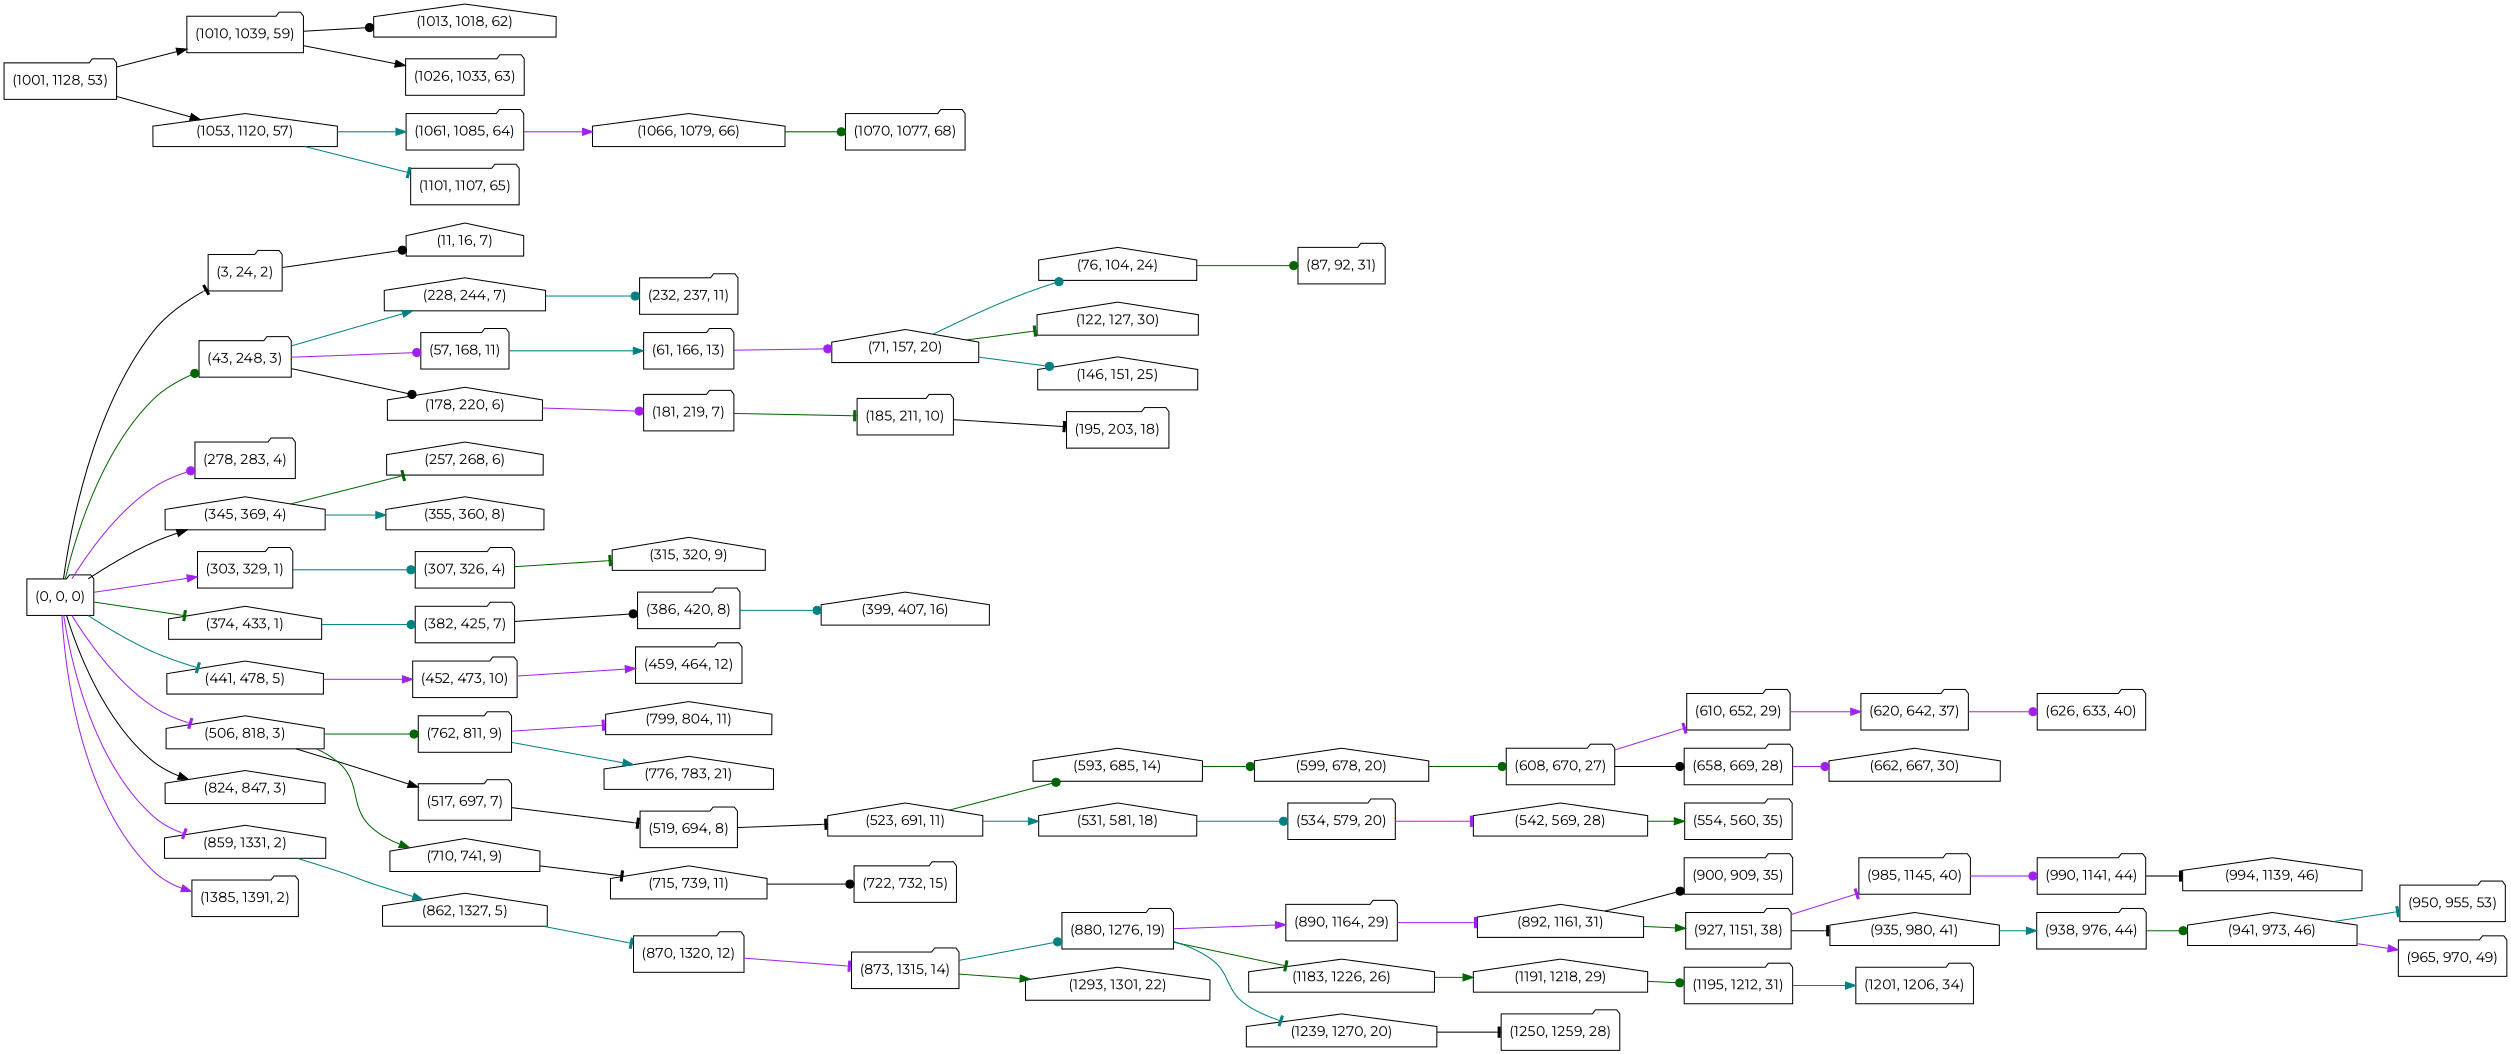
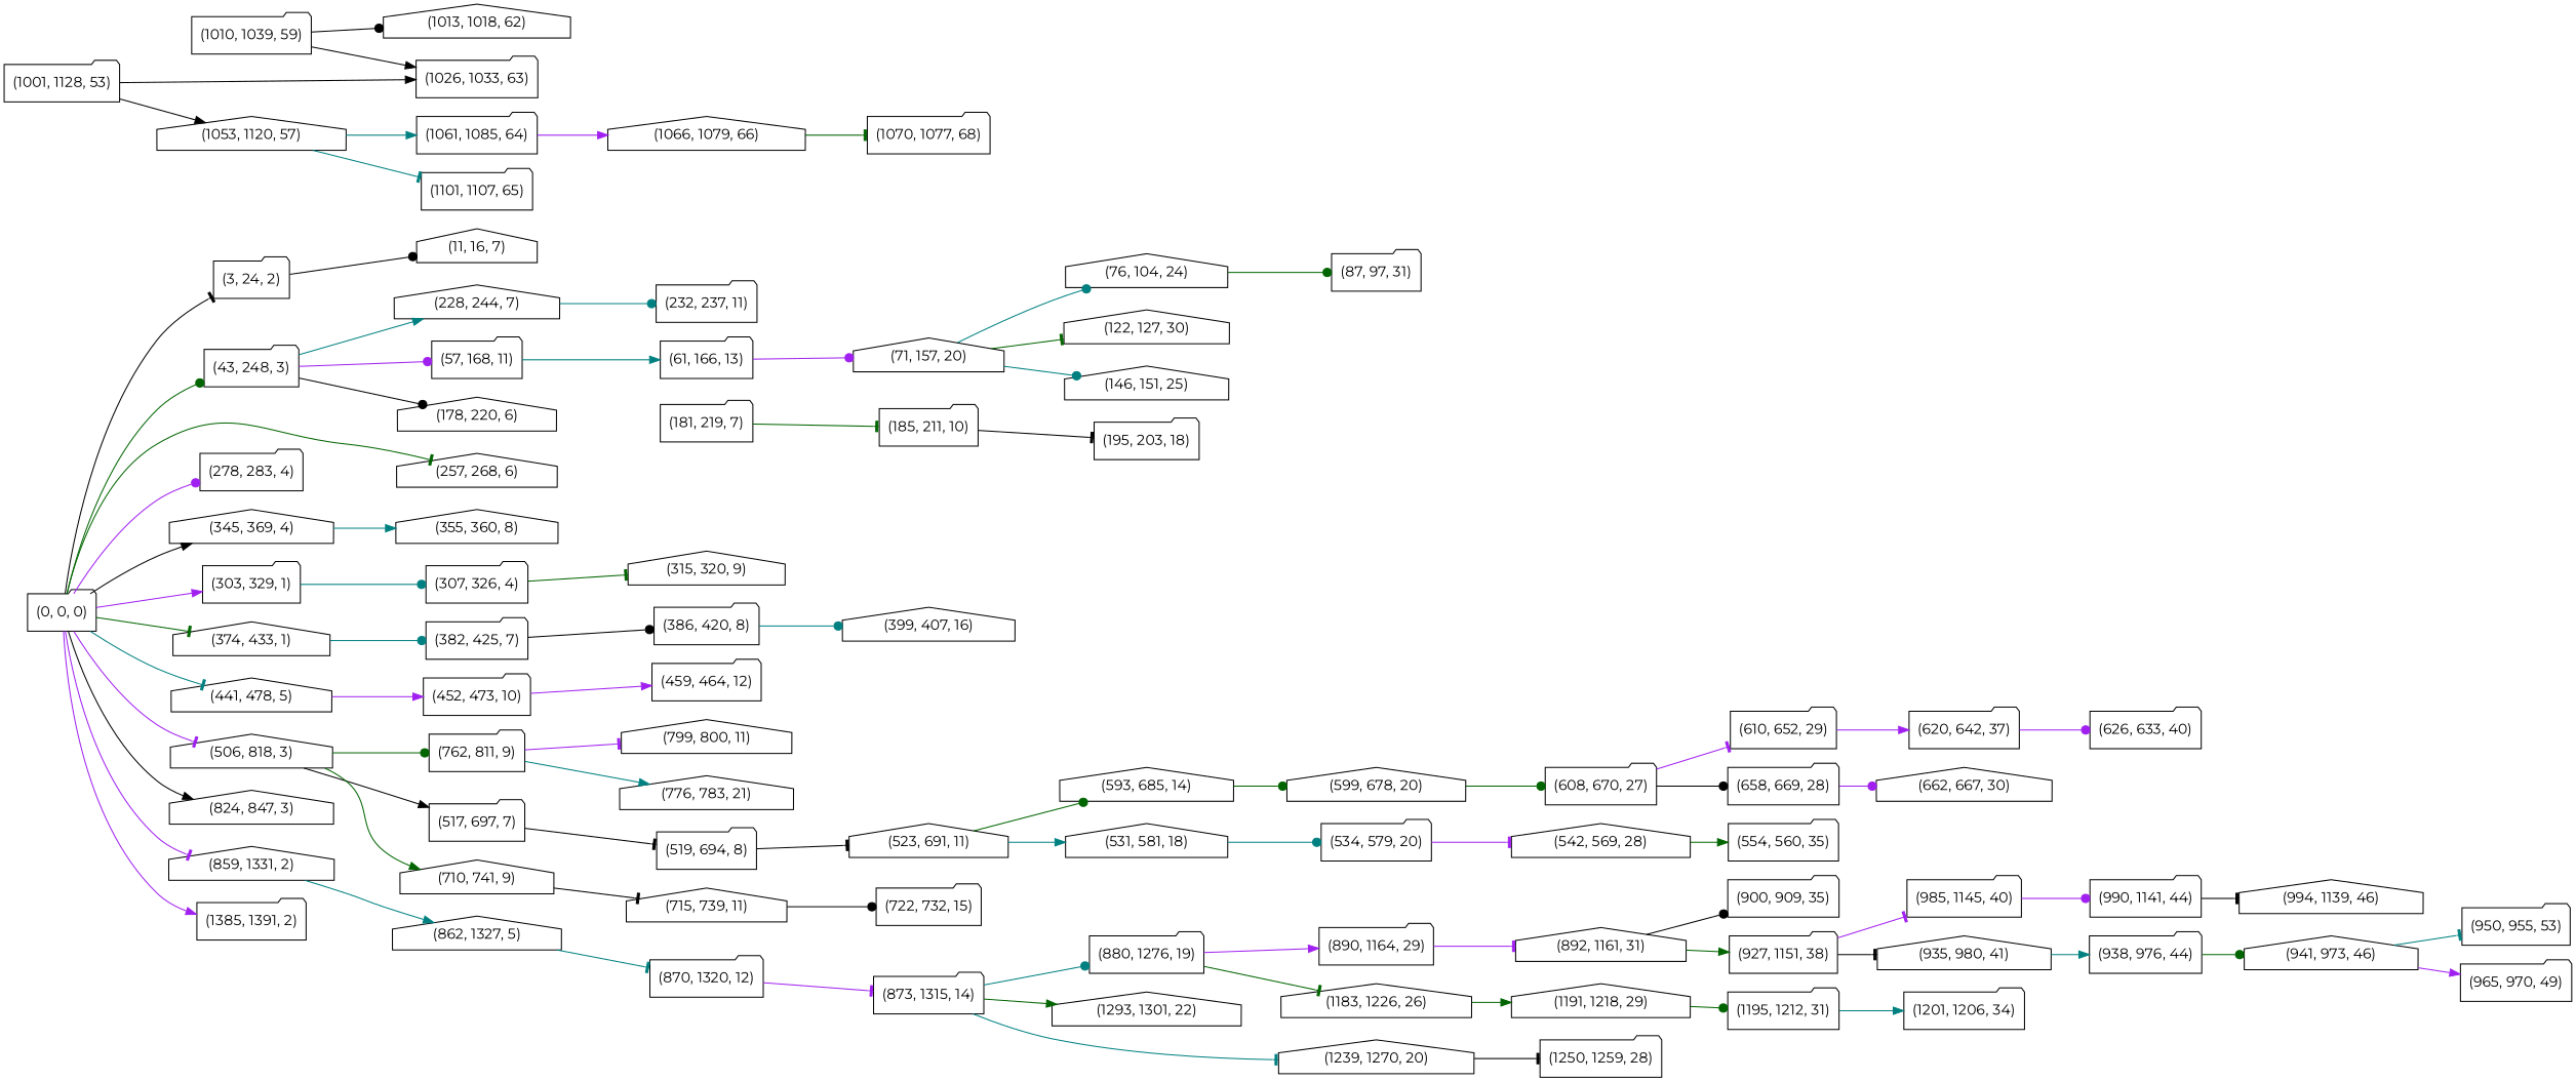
  digraph {
    fontname=Montserrat
    rankdir=LR
    node [fontname=Montserrat shape=folder]
    edge [arrowhead=dot color=purple fontname=Montserrat]
    "(0, 0, 0)"
    "(3, 24, 2)"
    "(43, 248, 3)"
    "(257, 268, 6)" [shape=house]
    "(278, 283, 4)"
    "(303, 329, 1)"
    "(345, 369, 4)" [shape=house]
    "(374, 433, 1)" [shape=house]
    "(441, 478, 5)" [shape=house]
    "(506, 818, 3)" [shape=house]
    "(824, 847, 3)" [shape=house]
    "(859, 1331, 2)" [shape=house]
    "(1385, 1391, 2)"
    "(11, 16, 7)" [shape=house]
    "(57, 168, 11)"
    "(178, 220, 6)" [shape=house]
    "(228, 244, 7)" [shape=house]
    "(307, 326, 4)"
    "(355, 360, 8)" [shape=house]
    "(382, 425, 7)"
    "(452, 473, 10)"
    "(517, 697, 7)"
    "(710, 741, 9)" [shape=house]
    "(762, 811, 9)"
    "(862, 1327, 5)" [shape=house]
    "(61, 166, 13)"
    "(181, 219, 7)"
    "(232, 237, 11)"
    "(71, 157, 20)" [shape=house]
    "(76, 104, 24)" [shape=house]
    "(122, 127, 30)" [shape=house]
    "(146, 151, 25)" [shape=house]
-   "(87, 92, 31)"
+   "(87, 92, 31)" [label="(87, 97, 31)"]
    "(185, 211, 10)"
    "(195, 203, 18)"
    "(315, 320, 9)" [shape=house]
    "(386, 420, 8)"
    "(399, 407, 16)" [shape=house]
    "(459, 464, 12)"
    "(519, 694, 8)"
    "(715, 739, 11)" [shape=house]
    "(776, 783, 21)" [shape=house]
-   "(799, 804, 11)" [shape=house]
+   "(799, 804, 11)" [shape=house label="(799, 800, 11)"]
    "(523, 691, 11)" [shape=house]
    "(531, 581, 18)" [shape=house]
    "(593, 685, 14)" [shape=house]
    "(534, 579, 20)"
    "(599, 678, 20)" [shape=house]
    "(542, 569, 28)" [shape=house]
    "(554, 560, 35)"
    "(608, 670, 27)"
    "(610, 652, 29)"
    "(658, 669, 28)"
    "(620, 642, 37)"
    "(662, 667, 30)" [shape=house]
    "(626, 633, 40)"
    "(722, 732, 15)"
    "(870, 1320, 12)"
    "(873, 1315, 14)"
    "(880, 1276, 19)"
    "(1293, 1301, 22)" [shape=house]
    "(890, 1164, 29)"
    "(1183, 1226, 26)" [shape=house]
    "(1239, 1270, 20)" [shape=house]
    "(892, 1161, 31)" [shape=house]
    "(1191, 1218, 29)" [shape=house]
    "(1250, 1259, 28)"
    "(900, 909, 35)"
    "(927, 1151, 38)"
    "(935, 980, 41)" [shape=house]
    "(985, 1145, 40)"
    "(938, 976, 44)"
    "(990, 1141, 44)"
    "(941, 973, 46)" [shape=house]
    "(950, 955, 53)"
    "(965, 970, 49)"
    "(994, 1139, 46)" [shape=house]
    "(1001, 1128, 53)"
    "(1010, 1039, 59)"
    "(1053, 1120, 57)" [shape=house]
    "(1013, 1018, 62)" [shape=house]
    "(1026, 1033, 63)"
    "(1061, 1085, 64)"
    "(1101, 1107, 65)"
    "(1066, 1079, 66)" [shape=house]
    "(1070, 1077, 68)"
    "(1195, 1212, 31)"
    "(1201, 1206, 34)"
    "(0, 0, 0)" -> "(3, 24, 2)" [arrowhead=tee color=black]
    "(0, 0, 0)" -> "(43, 248, 3)" [color=darkgreen]
-   "(345, 369, 4)" -> "(257, 268, 6)" [arrowhead=tee color=darkgreen]
+   "(0, 0, 0)" -> "(257, 268, 6)" [arrowhead=tee color=darkgreen]
    "(0, 0, 0)" -> "(278, 283, 4)"
    "(0, 0, 0)" -> "(303, 329, 1)" [arrowhead=normal]
    "(0, 0, 0)" -> "(345, 369, 4)" [arrowhead=normal color=black]
    "(0, 0, 0)" -> "(374, 433, 1)" [arrowhead=tee color=darkgreen]
    "(0, 0, 0)" -> "(441, 478, 5)" [arrowhead=tee color=teal]
    "(0, 0, 0)" -> "(506, 818, 3)" [arrowhead=tee]
    "(0, 0, 0)" -> "(824, 847, 3)" [arrowhead=normal color=black]
    "(0, 0, 0)" -> "(859, 1331, 2)" [arrowhead=tee]
    "(0, 0, 0)" -> "(1385, 1391, 2)" [arrowhead=normal]
    "(3, 24, 2)" -> "(11, 16, 7)" [color=black]
    "(43, 248, 3)" -> "(57, 168, 11)"
    "(43, 248, 3)" -> "(178, 220, 6)" [color=black]
    "(43, 248, 3)" -> "(228, 244, 7)" [arrowhead=normal color=teal]
    "(303, 329, 1)" -> "(307, 326, 4)" [color=teal]
    "(345, 369, 4)" -> "(355, 360, 8)" [arrowhead=normal color=teal]
    "(374, 433, 1)" -> "(382, 425, 7)" [color=teal]
    "(441, 478, 5)" -> "(452, 473, 10)" [arrowhead=normal]
    "(506, 818, 3)" -> "(517, 697, 7)" [arrowhead=normal color=black]
    "(506, 818, 3)" -> "(710, 741, 9)" [arrowhead=normal color=darkgreen]
    "(506, 818, 3)" -> "(762, 811, 9)" [color=darkgreen]
    "(859, 1331, 2)" -> "(862, 1327, 5)" [arrowhead=normal color=teal]
    "(57, 168, 11)" -> "(61, 166, 13)" [arrowhead=normal color=teal]
-   "(178, 220, 6)" -> "(181, 219, 7)"
    "(228, 244, 7)" -> "(232, 237, 11)" [color=teal]
    "(307, 326, 4)" -> "(315, 320, 9)" [arrowhead=tee color=darkgreen]
    "(382, 425, 7)" -> "(386, 420, 8)" [color=black]
    "(452, 473, 10)" -> "(459, 464, 12)" [arrowhead=normal]
    "(517, 697, 7)" -> "(519, 694, 8)" [arrowhead=tee color=black]
    "(710, 741, 9)" -> "(715, 739, 11)" [arrowhead=tee color=black]
    "(762, 811, 9)" -> "(776, 783, 21)" [arrowhead=normal color=teal]
    "(762, 811, 9)" -> "(799, 804, 11)" [arrowhead=tee]
    "(862, 1327, 5)" -> "(870, 1320, 12)" [arrowhead=tee color=teal]
    "(61, 166, 13)" -> "(71, 157, 20)"
    "(181, 219, 7)" -> "(185, 211, 10)" [arrowhead=tee color=darkgreen]
    "(71, 157, 20)" -> "(76, 104, 24)" [color=teal]
    "(71, 157, 20)" -> "(122, 127, 30)" [arrowhead=tee color=darkgreen]
    "(71, 157, 20)" -> "(146, 151, 25)" [color=teal]
    "(76, 104, 24)" -> "(87, 92, 31)" [color=darkgreen]
    "(185, 211, 10)" -> "(195, 203, 18)" [arrowhead=tee color=black]
    "(386, 420, 8)" -> "(399, 407, 16)" [color=teal]
    "(519, 694, 8)" -> "(523, 691, 11)" [arrowhead=tee color=black]
    "(715, 739, 11)" -> "(722, 732, 15)" [color=black]
    "(523, 691, 11)" -> "(531, 581, 18)" [arrowhead=normal color=teal]
    "(523, 691, 11)" -> "(593, 685, 14)" [color=darkgreen]
    "(531, 581, 18)" -> "(534, 579, 20)" [color=teal]
    "(593, 685, 14)" -> "(599, 678, 20)" [color=darkgreen]
    "(534, 579, 20)" -> "(542, 569, 28)" [arrowhead=tee]
    "(599, 678, 20)" -> "(608, 670, 27)" [color=darkgreen]
    "(542, 569, 28)" -> "(554, 560, 35)" [arrowhead=normal color=darkgreen]
    "(608, 670, 27)" -> "(610, 652, 29)" [arrowhead=tee]
    "(608, 670, 27)" -> "(658, 669, 28)" [color=black]
    "(610, 652, 29)" -> "(620, 642, 37)" [arrowhead=normal]
    "(658, 669, 28)" -> "(662, 667, 30)"
    "(620, 642, 37)" -> "(626, 633, 40)"
    "(870, 1320, 12)" -> "(873, 1315, 14)" [arrowhead=tee]
    "(873, 1315, 14)" -> "(880, 1276, 19)" [color=teal]
    "(873, 1315, 14)" -> "(1293, 1301, 22)" [arrowhead=normal color=darkgreen]
    "(880, 1276, 19)" -> "(890, 1164, 29)" [arrowhead=normal]
    "(880, 1276, 19)" -> "(1183, 1226, 26)" [arrowhead=tee color=darkgreen]
-   "(880, 1276, 19)" -> "(1239, 1270, 20)" [arrowhead=tee color=teal]
+   "(873, 1315, 14)" -> "(1239, 1270, 20)" [arrowhead=tee color=teal]
    "(890, 1164, 29)" -> "(892, 1161, 31)" [arrowhead=tee]
    "(1183, 1226, 26)" -> "(1191, 1218, 29)" [arrowhead=normal color=darkgreen]
    "(1239, 1270, 20)" -> "(1250, 1259, 28)" [arrowhead=tee color=black]
    "(892, 1161, 31)" -> "(900, 909, 35)" [color=black]
    "(892, 1161, 31)" -> "(927, 1151, 38)" [arrowhead=normal color=darkgreen]
    "(1191, 1218, 29)" -> "(1195, 1212, 31)" [color=darkgreen]
    "(927, 1151, 38)" -> "(935, 980, 41)" [arrowhead=tee color=black]
    "(927, 1151, 38)" -> "(985, 1145, 40)" [arrowhead=tee]
    "(935, 980, 41)" -> "(938, 976, 44)" [arrowhead=normal color=teal]
    "(985, 1145, 40)" -> "(990, 1141, 44)"
    "(938, 976, 44)" -> "(941, 973, 46)" [color=darkgreen]
    "(990, 1141, 44)" -> "(994, 1139, 46)" [arrowhead=tee color=black]
    "(941, 973, 46)" -> "(950, 955, 53)" [arrowhead=tee color=teal]
    "(941, 973, 46)" -> "(965, 970, 49)" [arrowhead=normal]
-   "(1001, 1128, 53)" -> "(1010, 1039, 59)" [arrowhead=normal color=black]
+   "(1001, 1128, 53)" -> "(1026, 1033, 63)" [arrowhead=normal color=black]
    "(1001, 1128, 53)" -> "(1053, 1120, 57)" [arrowhead=normal color=black]
    "(1010, 1039, 59)" -> "(1013, 1018, 62)" [color=black]
    "(1010, 1039, 59)" -> "(1026, 1033, 63)" [arrowhead=normal color=black]
    "(1053, 1120, 57)" -> "(1061, 1085, 64)" [arrowhead=normal color=teal]
    "(1053, 1120, 57)" -> "(1101, 1107, 65)" [arrowhead=tee color=teal]
    "(1061, 1085, 64)" -> "(1066, 1079, 66)" [arrowhead=normal]
-   "(1066, 1079, 66)" -> "(1070, 1077, 68)" [color=darkgreen]
+   "(1066, 1079, 66)" -> "(1070, 1077, 68)" [arrowhead=tee color=darkgreen]
    "(1195, 1212, 31)" -> "(1201, 1206, 34)" [arrowhead=normal color=teal]
  }
